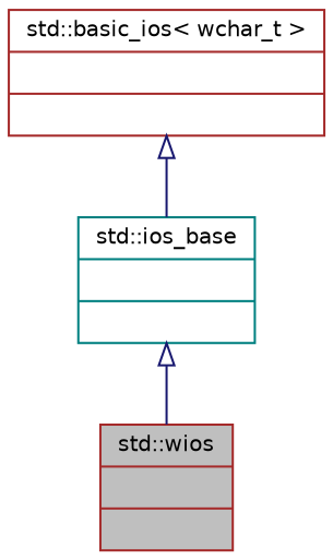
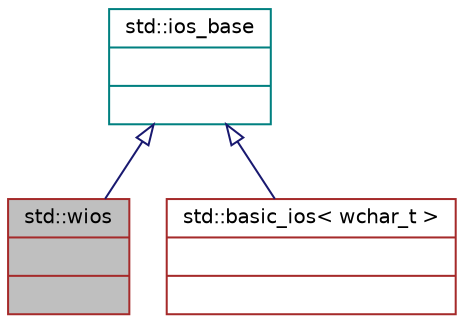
  digraph {
    node [color=brown fillcolor=white fontname=Helvetica fontsize=10 shape=record style=filled]
    edge [arrowtail=onormal color=midnightblue dir=back fontname=Helvetica fontsize=10 labelfontname=Helvetica labelfontsize=10 style=solid]
    n1 [fillcolor=grey75 fontcolor=black height=0.2 label="{std::wios\n||}" width=0.4]
    n2 [height=0.2 label="{std::basic_ios\< wchar_t \>\n||}" width=0.4]
    n3 [color=teal height=0.2 label="{std::ios_base\n||}" width=0.4]
    n3 -> n1
-   n2 -> n3
+   n3 -> n2
  }
